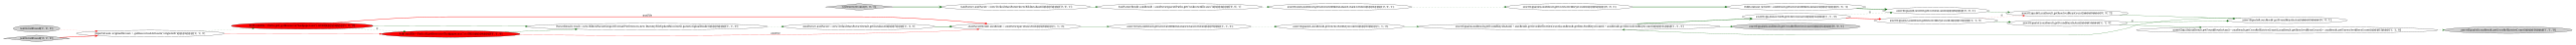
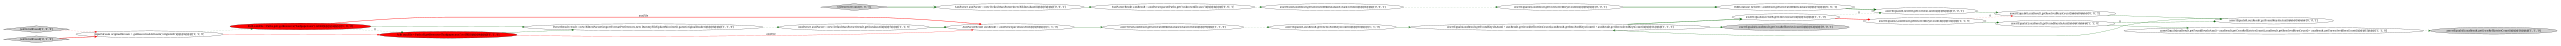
  digraph {
    rankdir=LR
    fontname="Noto Serif"
    node [fillcolor=white shape=ellipse style=filled fontname="Noto Serif"]
    edge [style=solid color=darkgreen arrowhead=diamond fontname="Noto Serif"]
    n1 [fillcolor=red label="Path auxFile = Paths.get(.getResource(\"badpaper.aux\").toURI())@@@4@@@['1', '0', '0']"]
    n2 [label="ParserResult result = new BibtexParser(importFormatPreferences,new DummyFileUpdateMonitor()).parse(originalReader)@@@6@@@['1', '1', '0']"]
    n3 [fillcolor=red label="Path auxFile = Path.of(.getResource(\"badpaper.aux\").toURI())@@@4@@@['0', '1', '0']"]
    n4 [label="AuxParserResult auxResult = auxParser.parse(auxFile)@@@8@@@['1', '1', '0']"]
    n5 [label="AuxParserResult auxResult = auxParser.parse(Paths.get(\"unknownfile.aux\"))@@@4@@@['0', '0', '1']"]
    n6 [label="assertFalse(auxResult.getGeneratedBibDatabase().hasEntries())@@@5@@@['0', '0', '1']"]
    n7 [label="assertEquals(3,auxResult.getFoundKeysInAux())@@@14@@@['1', '1', '0']"]
    n8 [label="assertEquals(auxResult.getFoundKeysInAux() + auxResult.getCrossRefEntriesCount(),auxResult.getResolvedKeysCount() + auxResult.getUnresolvedKeysCount())@@@15@@@['1', '1', '0']"]
    n9 [label="assertEquals(0,auxResult.getFoundKeysInAux())@@@10@@@['0', '0', '1']"]
    n10 [label="BibDatabase newDB = auxResult.getGeneratedBibDatabase()@@@7@@@['0', '0', '1']"]
    n11 [label="assertEquals(0,newDB.getEntries().size())@@@8@@@['0', '0', '1']"]
-   n12 [fillcolor=lightgray label="testNotAllFound['1', '0', '0']"]
+   n12 [fillcolor=lightgray label="testNotAllFound['1', '0', '0']" shape=diamond]
    n13 [label="InputStream originalStream = .getResourceAsStream(\"origin.bib\")@@@3@@@['1', '1', '0']"]
    n14 [label="assertEquals(0,auxResult.getResolvedKeysCount())@@@9@@@['0', '0', '1']"]
    n15 [fillcolor=lightgray label="assertEquals(0,auxResult.getCrossRefEntriesCount())@@@16@@@['1', '1', '0']"]
    n16 [label="assertEquals(2,auxResult.getResolvedKeysCount())@@@13@@@['1', '1', '0']"]
    n17 [label="AuxParser auxParser = new DefaultAuxParser(new BibDatabase())@@@3@@@['0', '0', '1']"]
    n18 [label="assertEquals(1,auxResult.getUnresolvedKeysCount())@@@10@@@['1', '1', '0']"]
    n19 [label="assertEquals(auxResult.getFoundKeysInAux() + auxResult.getCrossRefEntriesCount(),auxResult.getResolvedKeysCount() + auxResult.getUnresolvedKeysCount())@@@11@@@['1', '1', '1']"]
    n20 [fillcolor=lightgray label="testNotAllFound['0', '1', '0']" shape=diamond]
    n21 [fillcolor=lightgray label="testFileNotFound['0', '0', '1']" shape=diamond]
    n22 [label="AuxParser auxParser = new DefaultAuxParser(result.getDatabase())@@@7@@@['1', '1', '0']"]
    n23 [label="assertTrue(auxResult.getGeneratedBibDatabase().hasEntries())@@@9@@@['1', '1', '0']"]
    n24 [fillcolor=lightgray label="assertEquals(0,auxResult.getCrossRefEntriesCount())@@@12@@@['0', '0', '1']"]
    n25 [label="assertEquals(2,newDB.getEntries().size())@@@12@@@['1', '1', '0']"]
    n26 [label="assertEquals(0,auxResult.getUnresolvedKeysCount())@@@6@@@['0', '0', '1']"]
    n1 -> n2
    n1 -> n3 [label=0 style=dotted]
    n1 -> n4 [label=auxFile style=bold color=red]
    n2 -> n22 [style=dotted]
    n3 -> n2
    n3 -> n4 [label=auxFile color=red arrowhead=vee]
    n4 -> n23 [arrowhead=vee]
    n5 -> n6 [style=dotted]
    n6 -> n26 [style=dotted]
    n7 -> n8 [arrowhead=vee]
    n7 -> n9 [label=0]
    n8 -> n15 [style=dotted arrowhead=vee]
    n9 -> n19 [arrowhead=vee]
    n10 -> n11 [style=bold arrowhead=vee]
    n11 -> n14 [arrowhead=vee]
    n12 -> n13 [style=dotted color=red]
    n13 -> n1 [style=dotted arrowhead=vee]
    n13 -> n3 [color=red]
    n14 -> n9
    n16 -> n7
    n16 -> n14 [label=0 style=dotted color=red arrowhead=vee]
    n17 -> n5
    n18 -> n19 [arrowhead=vee]
    n19 -> n24
    n19 -> n25 [style=bold arrowhead=vee]
    n20 -> n13 [style=bold color=red arrowhead=vee]
    n21 -> n17 [style=bold arrowhead=vee]
    n22 -> n4 [style=bold]
    n23 -> n18 [style=dotted]
    n25 -> n11 [label=0 style=dotted]
    n25 -> n16 [style=bold color=red]
    n26 -> n10 [style=bold]
  }
